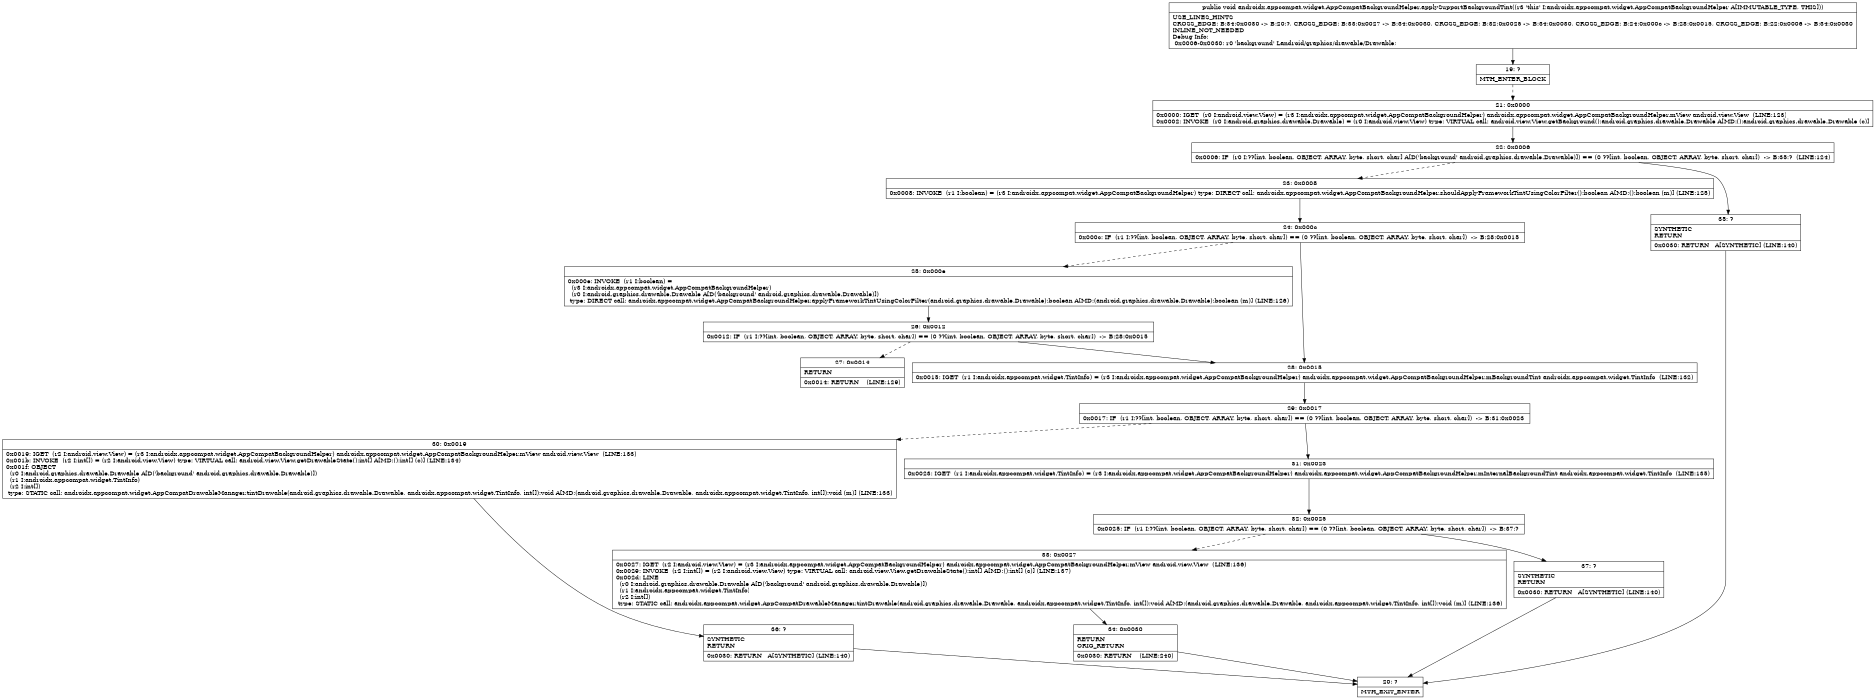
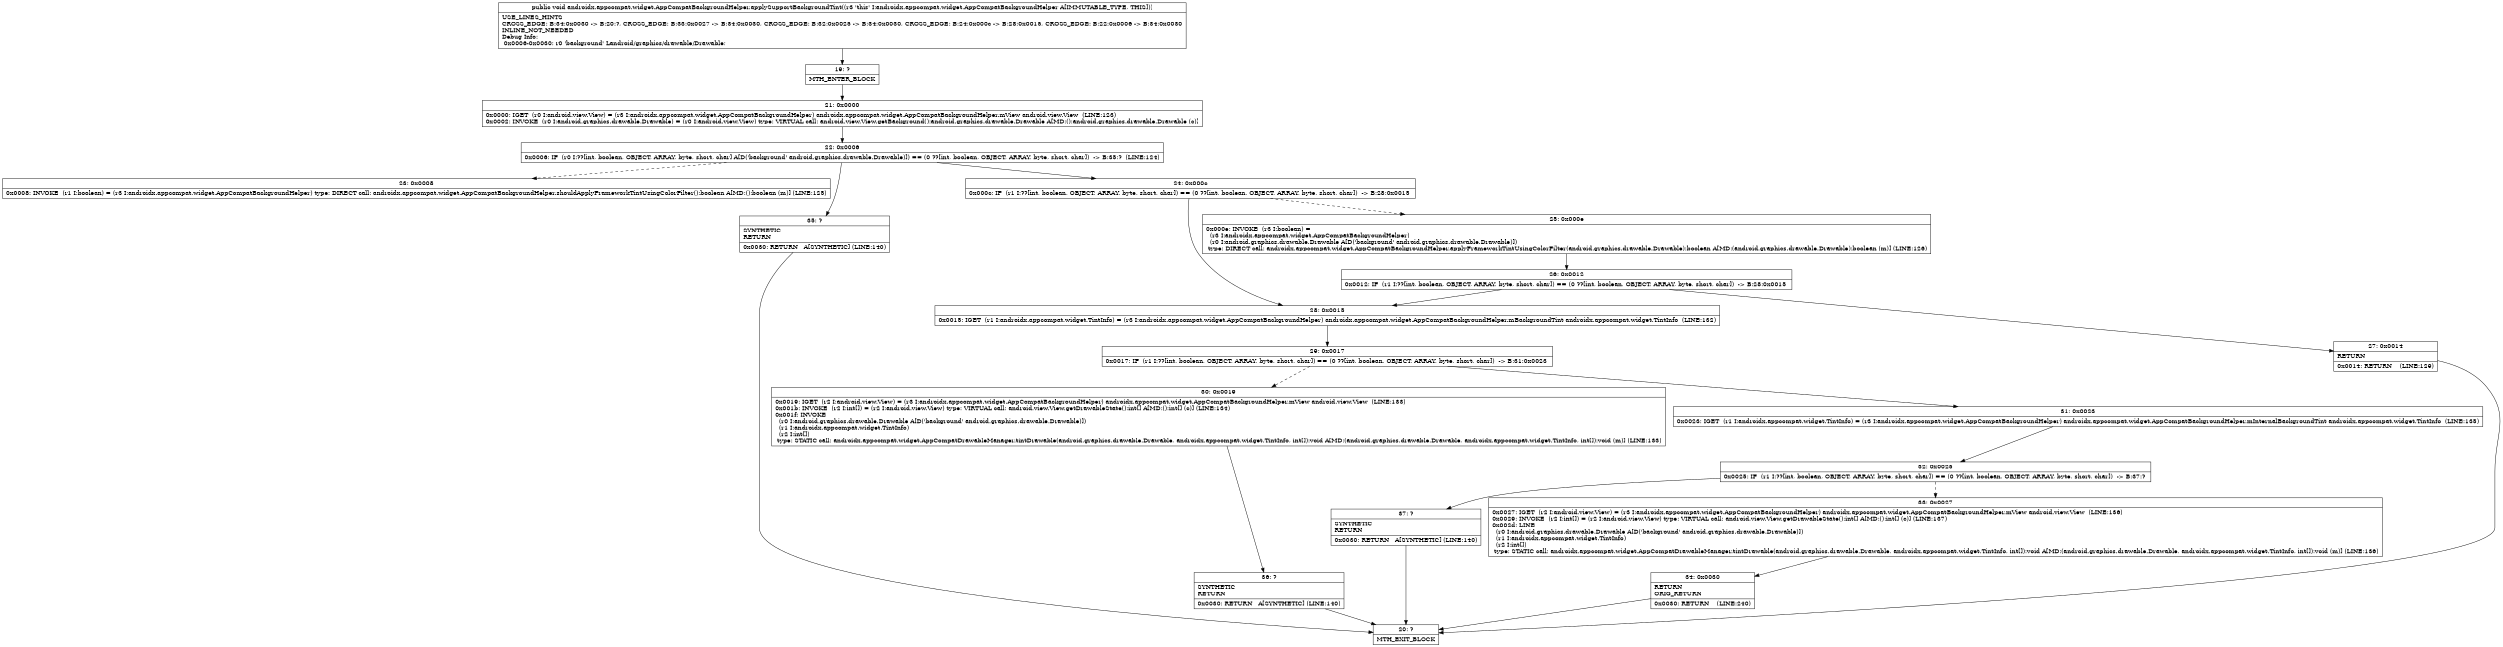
  digraph {
    node [shape=record]
    n1 [label="{19\:\ ?|MTH_ENTER_BLOCK\l}"]
    n2 [label="{21\:\ 0x0000|0x0000: IGET  (r0 I:android.view.View) = (r3 I:androidx.appcompat.widget.AppCompatBackgroundHelper) androidx.appcompat.widget.AppCompatBackgroundHelper.mView android.view.View  (LINE:123)\l0x0002: INVOKE  (r0 I:android.graphics.drawable.Drawable) = (r0 I:android.view.View) type: VIRTUAL call: android.view.View.getBackground():android.graphics.drawable.Drawable A[MD:():android.graphics.drawable.Drawable (c)]\l}"]
    n3 [label="{22\:\ 0x0006|0x0006: IF  (r0 I:??[int, boolean, OBJECT, ARRAY, byte, short, char] A[D('background' android.graphics.drawable.Drawable)]) == (0 ??[int, boolean, OBJECT, ARRAY, byte, short, char])  \-\> B:35:?  (LINE:124)\l}"]
    n4 [label="{23\:\ 0x0008|0x0008: INVOKE  (r1 I:boolean) = (r3 I:androidx.appcompat.widget.AppCompatBackgroundHelper) type: DIRECT call: androidx.appcompat.widget.AppCompatBackgroundHelper.shouldApplyFrameworkTintUsingColorFilter():boolean A[MD:():boolean (m)] (LINE:125)\l}"]
    n5 [label="{35\:\ ?|SYNTHETIC\lRETURN\l|0x0030: RETURN   A[SYNTHETIC] (LINE:140)\l}"]
    n6 [label="{24\:\ 0x000c|0x000c: IF  (r1 I:??[int, boolean, OBJECT, ARRAY, byte, short, char]) == (0 ??[int, boolean, OBJECT, ARRAY, byte, short, char])  \-\> B:28:0x0015 \l}"]
-   n7 [label="{20\:\ ?|MTH_EXIT_ENTER\l}"]
-   n8 [label="{25\:\ 0x000e|0x000e: INVOKE  (r1 I:boolean) = \l  (r3 I:androidx.appcompat.widget.AppCompatBackgroundHelper)\l  (r0 I:android.graphics.drawable.Drawable A[D('background' android.graphics.drawable.Drawable)])\l type: DIRECT call: androidx.appcompat.widget.AppCompatBackgroundHelper.applyFrameworkTintUsingColorFilter(android.graphics.drawable.Drawable):boolean A[MD:(android.graphics.drawable.Drawable):boolean (m)] (LINE:126)\l}"]
+   n7 [label="{20\:\ ?|MTH_EXIT_BLOCK\l}"]
+   n8 [label="{25\:\ 0x000e|0x000e: INVOKE  (r3 I:boolean) = \l  (r3 I:androidx.appcompat.widget.AppCompatBackgroundHelper)\l  (r0 I:android.graphics.drawable.Drawable A[D('background' android.graphics.drawable.Drawable)])\l type: DIRECT call: androidx.appcompat.widget.AppCompatBackgroundHelper.applyFrameworkTintUsingColorFilter(android.graphics.drawable.Drawable):boolean A[MD:(android.graphics.drawable.Drawable):boolean (m)] (LINE:126)\l}"]
    n9 [label="{28\:\ 0x0015|0x0015: IGET  (r1 I:androidx.appcompat.widget.TintInfo) = (r3 I:androidx.appcompat.widget.AppCompatBackgroundHelper) androidx.appcompat.widget.AppCompatBackgroundHelper.mBackgroundTint androidx.appcompat.widget.TintInfo  (LINE:132)\l}"]
    n10 [label="{26\:\ 0x0012|0x0012: IF  (r1 I:??[int, boolean, OBJECT, ARRAY, byte, short, char]) == (0 ??[int, boolean, OBJECT, ARRAY, byte, short, char])  \-\> B:28:0x0015 \l}"]
    n11 [label="{29\:\ 0x0017|0x0017: IF  (r1 I:??[int, boolean, OBJECT, ARRAY, byte, short, char]) == (0 ??[int, boolean, OBJECT, ARRAY, byte, short, char])  \-\> B:31:0x0023 \l}"]
    n12 [label="{27\:\ 0x0014|RETURN\l|0x0014: RETURN    (LINE:129)\l}"]
-   n13 [label="{30\:\ 0x0019|0x0019: IGET  (r2 I:android.view.View) = (r3 I:androidx.appcompat.widget.AppCompatBackgroundHelper) androidx.appcompat.widget.AppCompatBackgroundHelper.mView android.view.View  (LINE:133)\l0x001b: INVOKE  (r2 I:int[]) = (r2 I:android.view.View) type: VIRTUAL call: android.view.View.getDrawableState():int[] A[MD:():int[] (c)] (LINE:134)\l0x001f: OBJECT  \l  (r0 I:android.graphics.drawable.Drawable A[D('background' android.graphics.drawable.Drawable)])\l  (r1 I:androidx.appcompat.widget.TintInfo)\l  (r2 I:int[])\l type: STATIC call: androidx.appcompat.widget.AppCompatDrawableManager.tintDrawable(android.graphics.drawable.Drawable, androidx.appcompat.widget.TintInfo, int[]):void A[MD:(android.graphics.drawable.Drawable, androidx.appcompat.widget.TintInfo, int[]):void (m)] (LINE:133)\l}"]
+   n13 [label="{30\:\ 0x0019|0x0019: IGET  (r2 I:android.view.View) = (r3 I:androidx.appcompat.widget.AppCompatBackgroundHelper) androidx.appcompat.widget.AppCompatBackgroundHelper.mView android.view.View  (LINE:133)\l0x001b: INVOKE  (r2 I:int[]) = (r2 I:android.view.View) type: VIRTUAL call: android.view.View.getDrawableState():int[] A[MD:():int[] (c)] (LINE:134)\l0x001f: INVOKE  \l  (r0 I:android.graphics.drawable.Drawable A[D('background' android.graphics.drawable.Drawable)])\l  (r1 I:androidx.appcompat.widget.TintInfo)\l  (r2 I:int[])\l type: STATIC call: androidx.appcompat.widget.AppCompatDrawableManager.tintDrawable(android.graphics.drawable.Drawable, androidx.appcompat.widget.TintInfo, int[]):void A[MD:(android.graphics.drawable.Drawable, androidx.appcompat.widget.TintInfo, int[]):void (m)] (LINE:133)\l}"]
    n14 [label="{31\:\ 0x0023|0x0023: IGET  (r1 I:androidx.appcompat.widget.TintInfo) = (r3 I:androidx.appcompat.widget.AppCompatBackgroundHelper) androidx.appcompat.widget.AppCompatBackgroundHelper.mInternalBackgroundTint androidx.appcompat.widget.TintInfo  (LINE:135)\l}"]
    n15 [label="{36\:\ ?|SYNTHETIC\lRETURN\l|0x0030: RETURN   A[SYNTHETIC] (LINE:140)\l}"]
    n16 [label="{32\:\ 0x0025|0x0025: IF  (r1 I:??[int, boolean, OBJECT, ARRAY, byte, short, char]) == (0 ??[int, boolean, OBJECT, ARRAY, byte, short, char])  \-\> B:37:? \l}"]
    n17 [label="{33\:\ 0x0027|0x0027: IGET  (r2 I:android.view.View) = (r3 I:androidx.appcompat.widget.AppCompatBackgroundHelper) androidx.appcompat.widget.AppCompatBackgroundHelper.mView android.view.View  (LINE:136)\l0x0029: INVOKE  (r2 I:int[]) = (r2 I:android.view.View) type: VIRTUAL call: android.view.View.getDrawableState():int[] A[MD:():int[] (c)] (LINE:137)\l0x002d: LINE  \l  (r0 I:android.graphics.drawable.Drawable A[D('background' android.graphics.drawable.Drawable)])\l  (r1 I:androidx.appcompat.widget.TintInfo)\l  (r2 I:int[])\l type: STATIC call: androidx.appcompat.widget.AppCompatDrawableManager.tintDrawable(android.graphics.drawable.Drawable, androidx.appcompat.widget.TintInfo, int[]):void A[MD:(android.graphics.drawable.Drawable, androidx.appcompat.widget.TintInfo, int[]):void (m)] (LINE:136)\l}"]
    n18 [label="{37\:\ ?|SYNTHETIC\lRETURN\l|0x0030: RETURN   A[SYNTHETIC] (LINE:140)\l}"]
    n19 [label="{34\:\ 0x0030|RETURN\lORIG_RETURN\l|0x0030: RETURN    (LINE:240)\l}"]
    n20 [label="{public void androidx.appcompat.widget.AppCompatBackgroundHelper.applySupportBackgroundTint((r3 'this' I:androidx.appcompat.widget.AppCompatBackgroundHelper A[IMMUTABLE_TYPE, THIS]))  | USE_LINES_HINTS\lCROSS_EDGE: B:34:0x0030 \-\> B:20:?, CROSS_EDGE: B:33:0x0027 \-\> B:34:0x0030, CROSS_EDGE: B:32:0x0025 \-\> B:34:0x0030, CROSS_EDGE: B:24:0x000c \-\> B:28:0x0015, CROSS_EDGE: B:22:0x0006 \-\> B:34:0x0030\lINLINE_NOT_NEEDED\lDebug Info:\l  0x0006\-0x0030: r0 'background' Landroid\/graphics\/drawable\/Drawable;\l}"]
-   n1 -> n2 [style=dashed]
+   n1 -> n2
    n2 -> n3
    n3 -> n4 [style=dashed]
    n3 -> n5
-   n4 -> n6
+   n3 -> n6
    n5 -> n7
    n6 -> n8 [style=dashed]
    n6 -> n9
    n8 -> n10
    n9 -> n11
    n10 -> n9
-   n10 -> n12 [style=dashed]
+   n10 -> n12 [style=solid]
    n11 -> n13 [style=dashed]
    n11 -> n14
+   n12 -> n7
    n13 -> n15
    n14 -> n16
    n15 -> n7
    n16 -> n17 [style=dashed]
    n16 -> n18
    n17 -> n19
    n18 -> n7
    n19 -> n7
    n20 -> n1
  }
